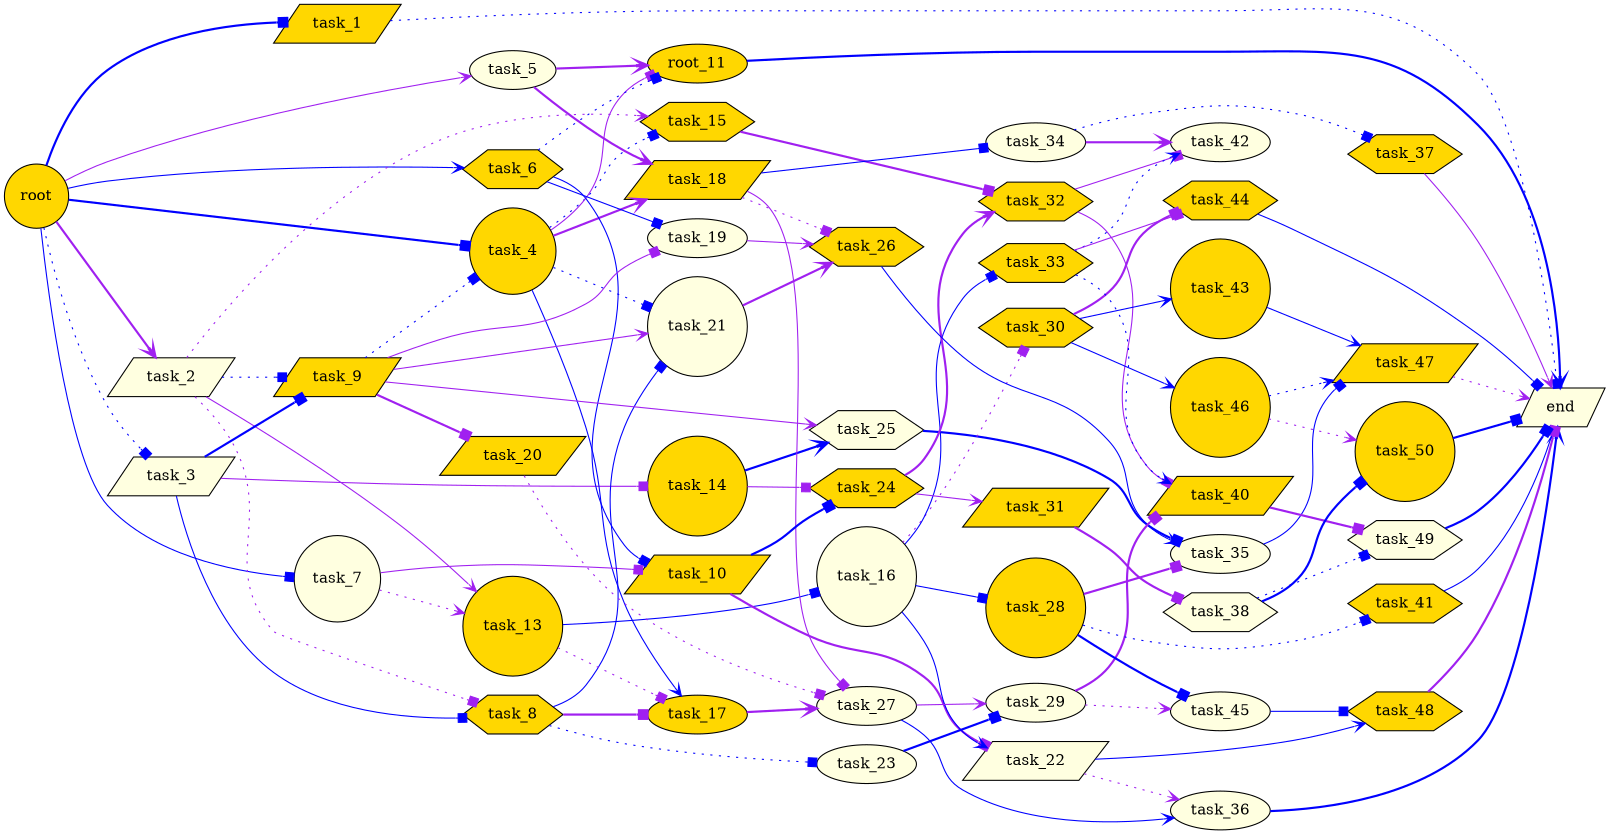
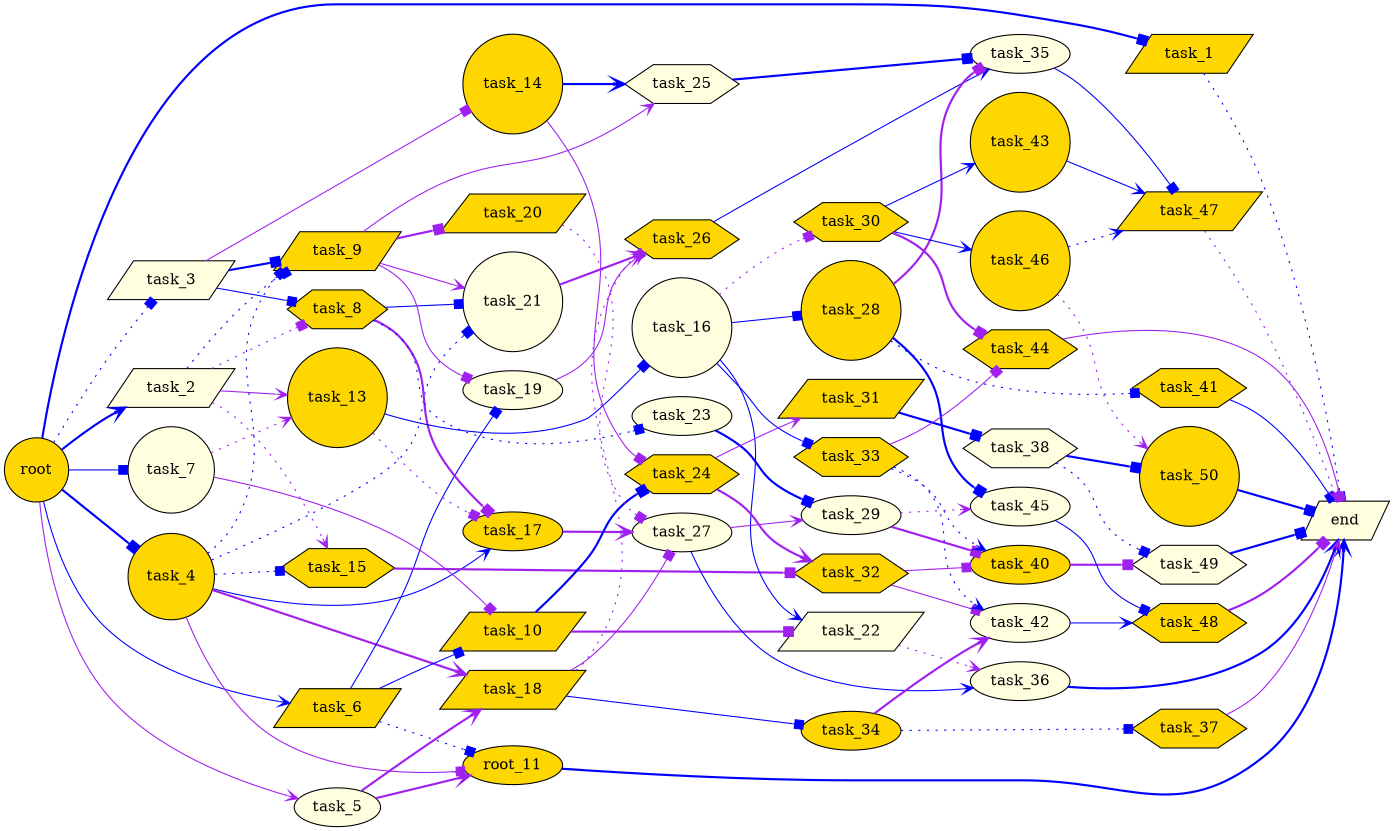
  digraph {
    rankdir=LR
    node [fillcolor=gold shape=hexagon style=filled]
    edge [arrowhead=box color=blue style=solid]
    root [shape=circle]
    task_1 [shape=parallelogram]
    task_2 [fillcolor=lightyellow shape=parallelogram]
    task_3 [fillcolor=lightyellow shape=parallelogram]
    task_4 [shape=circle]
    task_5 [fillcolor=lightyellow shape=ellipse]
-   task_6
+   task_6 [shape=parallelogram]
    task_7 [fillcolor=lightyellow shape=circle]
    end [fillcolor=lightyellow shape=parallelogram]
    task_8
    task_9 [shape=parallelogram]
    task_13 [shape=circle]
    task_15
    task_14 [shape=circle]
    n15 [label=root_11 shape=ellipse]
    task_17 [shape=ellipse]
    task_18 [shape=parallelogram]
    task_21 [fillcolor=lightyellow shape=circle]
    task_10 [shape=parallelogram]
    task_19 [fillcolor=lightyellow shape=ellipse]
    task_23 [fillcolor=lightyellow shape=ellipse]
    task_20 [shape=parallelogram]
    task_25 [fillcolor=lightyellow]
    task_16 [fillcolor=lightyellow shape=circle]
    task_32
    task_24
    task_27 [fillcolor=lightyellow shape=ellipse]
    task_26
-   task_34 [fillcolor=lightyellow shape=ellipse]
+   task_34 [shape=ellipse]
    task_22 [fillcolor=lightyellow shape=parallelogram]
    task_29 [fillcolor=lightyellow shape=ellipse]
    task_35 [fillcolor=lightyellow shape=ellipse]
    task_36 [fillcolor=lightyellow shape=ellipse]
    task_31 [shape=parallelogram]
    task_28 [shape=circle]
    task_30
    task_33
-   task_40 [shape=parallelogram]
+   task_40 [shape=ellipse]
    task_42 [fillcolor=lightyellow shape=ellipse]
    task_41
    task_45 [fillcolor=lightyellow shape=ellipse]
    task_43 [shape=circle]
    task_44
    task_46 [shape=circle]
    task_37
    task_38 [fillcolor=lightyellow]
    task_47 [shape=parallelogram]
    task_48
    task_49 [fillcolor=lightyellow]
    task_50 [shape=circle]
    root -> task_1 [style=bold]
-   root -> task_2 [arrowhead=vee color=purple style=bold]
+   root -> task_2 [arrowhead=vee style=bold]
    root -> task_3 [style=dotted]
    root -> task_4 [style=bold]
    root -> task_5 [arrowhead=vee color=purple]
    root -> task_6 [arrowhead=vee]
    root -> task_7
    task_1 -> end [style=dotted]
    task_2 -> task_8 [color=purple style=dotted]
    task_2 -> task_9 [style=dotted]
    task_2 -> task_13 [arrowhead=vee color=purple]
    task_2 -> task_15 [arrowhead=vee color=purple style=dotted]
    task_3 -> task_8
    task_3 -> task_9 [style=bold]
    task_3 -> task_14 [color=purple]
-   task_9 -> task_4 [style=dotted]
+   task_4 -> task_9 [style=dotted]
    task_4 -> task_15 [style=dotted]
    task_4 -> n15 [color=purple]
    task_4 -> task_17 [arrowhead=vee]
    task_4 -> task_18 [arrowhead=vee color=purple style=bold]
    task_4 -> task_21 [style=dotted]
    task_5 -> n15 [arrowhead=vee color=purple style=bold]
    task_5 -> task_18 [arrowhead=vee color=purple style=bold]
    task_6 -> n15 [style=dotted]
    task_6 -> task_10
    task_6 -> task_19
    task_7 -> task_13 [arrowhead=vee color=purple style=dotted]
    task_7 -> task_10 [color=purple]
    task_8 -> task_17 [color=purple style=bold]
    task_8 -> task_21
    task_8 -> task_23 [style=dotted]
    task_9 -> task_21 [arrowhead=vee color=purple]
    task_9 -> task_19 [color=purple]
    task_9 -> task_20 [color=purple style=bold]
    task_9 -> task_25 [arrowhead=vee color=purple]
    task_13 -> task_17 [color=purple style=dotted]
    task_13 -> task_16
    task_15 -> task_32 [color=purple style=bold]
    task_14 -> task_25 [arrowhead=vee style=bold]
    task_14 -> task_24 [color=purple]
    n15 -> end [arrowhead=vee style=bold]
    task_17 -> task_27 [arrowhead=vee color=purple style=bold]
    task_18 -> task_27 [color=purple]
    task_18 -> task_26 [color=purple style=dotted]
    task_18 -> task_34
    task_21 -> task_26 [arrowhead=vee color=purple style=bold]
    task_10 -> task_24 [style=bold]
    task_10 -> task_22 [color=purple style=bold]
    task_19 -> task_26 [arrowhead=vee color=purple]
    task_23 -> task_29 [style=bold]
    task_20 -> task_27 [color=purple style=dotted]
    task_25 -> task_35 [style=bold]
    task_16 -> task_22 [arrowhead=vee]
    task_16 -> task_28
    task_16 -> task_30 [color=purple style=dotted]
    task_16 -> task_33
    task_32 -> task_40 [color=purple]
    task_32 -> task_42 [color=purple]
    task_24 -> task_32 [arrowhead=vee color=purple style=bold]
    task_24 -> task_31 [arrowhead=vee color=purple]
    task_27 -> task_29 [arrowhead=vee color=purple]
    task_27 -> task_36 [arrowhead=vee]
    task_26 -> task_35 [arrowhead=vee]
    task_34 -> task_42 [arrowhead=vee color=purple style=bold]
    task_34 -> task_37 [style=dotted]
    task_22 -> task_36 [arrowhead=vee color=purple style=dotted]
    task_29 -> task_40 [color=purple style=bold]
    task_29 -> task_45 [arrowhead=vee color=purple style=dotted]
    task_35 -> task_47
    task_36 -> end [arrowhead=vee style=bold]
-   task_31 -> task_38 [color=purple style=bold]
+   task_31 -> task_38 [style=bold]
    task_28 -> task_35 [color=purple style=bold]
    task_28 -> task_41 [style=dotted]
    task_28 -> task_45 [style=bold]
    task_30 -> task_43 [arrowhead=vee]
    task_30 -> task_44 [color=purple style=bold]
    task_30 -> task_46 [arrowhead=vee]
    task_33 -> task_40 [arrowhead=vee style=dotted]
    task_33 -> task_42 [arrowhead=vee style=dotted]
    task_33 -> task_44 [color=purple]
    task_40 -> task_49 [color=purple style=bold]
-   task_22 -> task_48 [arrowhead=vee]
+   task_42 -> task_48 [arrowhead=vee]
    task_41 -> end
    task_45 -> task_48
    task_43 -> task_47 [arrowhead=vee]
-   task_44 -> end
+   task_44 -> end [color=purple]
    task_46 -> task_47 [arrowhead=vee style=dotted]
    task_46 -> task_50 [arrowhead=vee color=purple style=dotted]
    task_37 -> end [arrowhead=vee color=purple]
    task_38 -> task_49 [style=dotted]
    task_38 -> task_50 [style=bold]
    task_47 -> end [arrowhead=vee color=purple style=dotted]
    task_48 -> end [color=purple style=bold]
    task_49 -> end [style=bold]
    task_50 -> end [style=bold]
  }
